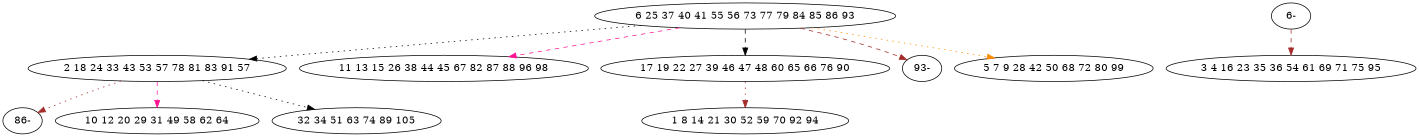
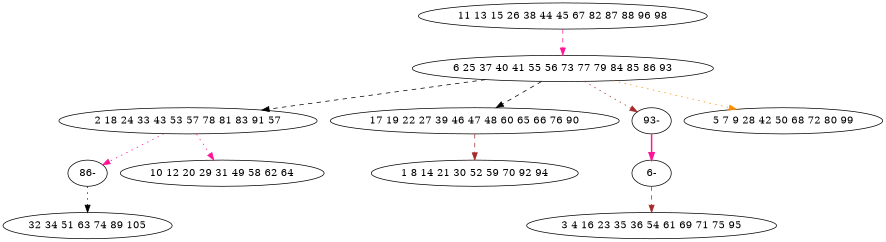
  digraph {
    edge [color=brown style=dotted]
    n1 [label="6 25 37 40 41 55 56 73 77 79 84 85 86 93"]
    n2 [label="2 18 24 33 43 53 57 78 81 83 91 57"]
    n3 [label="11 13 15 26 38 44 45 67 82 87 88 96 98"]
    n4 [label="17 19 22 27 39 46 47 48 60 65 66 76 90"]
    n5 [label="93-"]
    n6 [label="5 7 9 28 42 50 68 72 80 99"]
    n7 [label="86-"]
    n8 [label="10 12 20 29 31 49 58 62 64"]
    n9 [label="1 8 14 21 30 52 59 70 92 94"]
    n10 [label="6-"]
    n11 [label="32 34 51 63 74 89 105"]
    n12 [label="3 4 16 23 35 36 54 61 69 71 75 95"]
-   n1 -> n2 [color=black]
-   n1 -> n3 [color=deeppink style=dashed]
+   n1 -> n2 [color=black style=dashed]
+   n3 -> n1 [color=deeppink style=dashed]
    n1 -> n4 [color=black style=dashed]
-   n1 -> n5 [style=dashed]
+   n1 -> n5
    n1 -> n6 [color=darkorange]
-   n2 -> n7
-   n2 -> n8 [color=deeppink style=dashed]
-   n4 -> n9
-   n2 -> n11 [color=black]
+   n2 -> n7 [color=deeppink]
+   n2 -> n8 [color=deeppink]
+   n4 -> n9 [style=dashed]
+   n5 -> n10 [color=deeppink style=bold]
+   n7 -> n11 [color=black]
    n10 -> n12 [style=dashed]
  }
